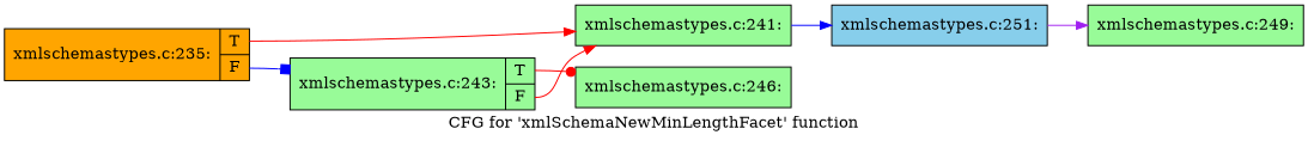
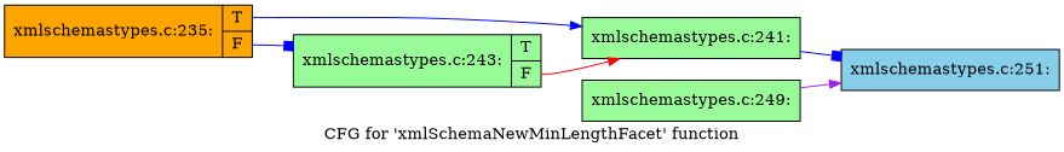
  digraph {
    label="CFG for 'xmlSchemaNewMinLengthFacet' function"
    rankdir=LR
    node [fillcolor=palegreen shape=record style=filled]
    edge [arrowhead=normal color=red]
    n1 [fillcolor=orange label="{xmlschemastypes.c:235:|{<s0>T|<s1>F}}"]
    n2 [label="{xmlschemastypes.c:241:}"]
    n3 [label="{xmlschemastypes.c:243:|{<s0>T|<s1>F}}"]
    n4 [fillcolor=skyblue label="{xmlschemastypes.c:251:}"]
-   n5 [label="{xmlschemastypes.c:246:}"]
    n6 [label="{xmlschemastypes.c:249:}"]
-   n1 -> n2 [tailport=s0]
+   n1 -> n2 [color=blue tailport=s0]
    n1 -> n3 [arrowhead=box color=blue tailport=s1]
-   n2 -> n4 [color=blue]
+   n2 -> n4 [arrowhead=box color=blue]
    n3 -> n2 [tailport=s1]
-   n3 -> n5 [arrowhead=dot tailport=s0]
-   n4 -> n6 [color=purple]
+   n6 -> n4 [color=purple]
  }
